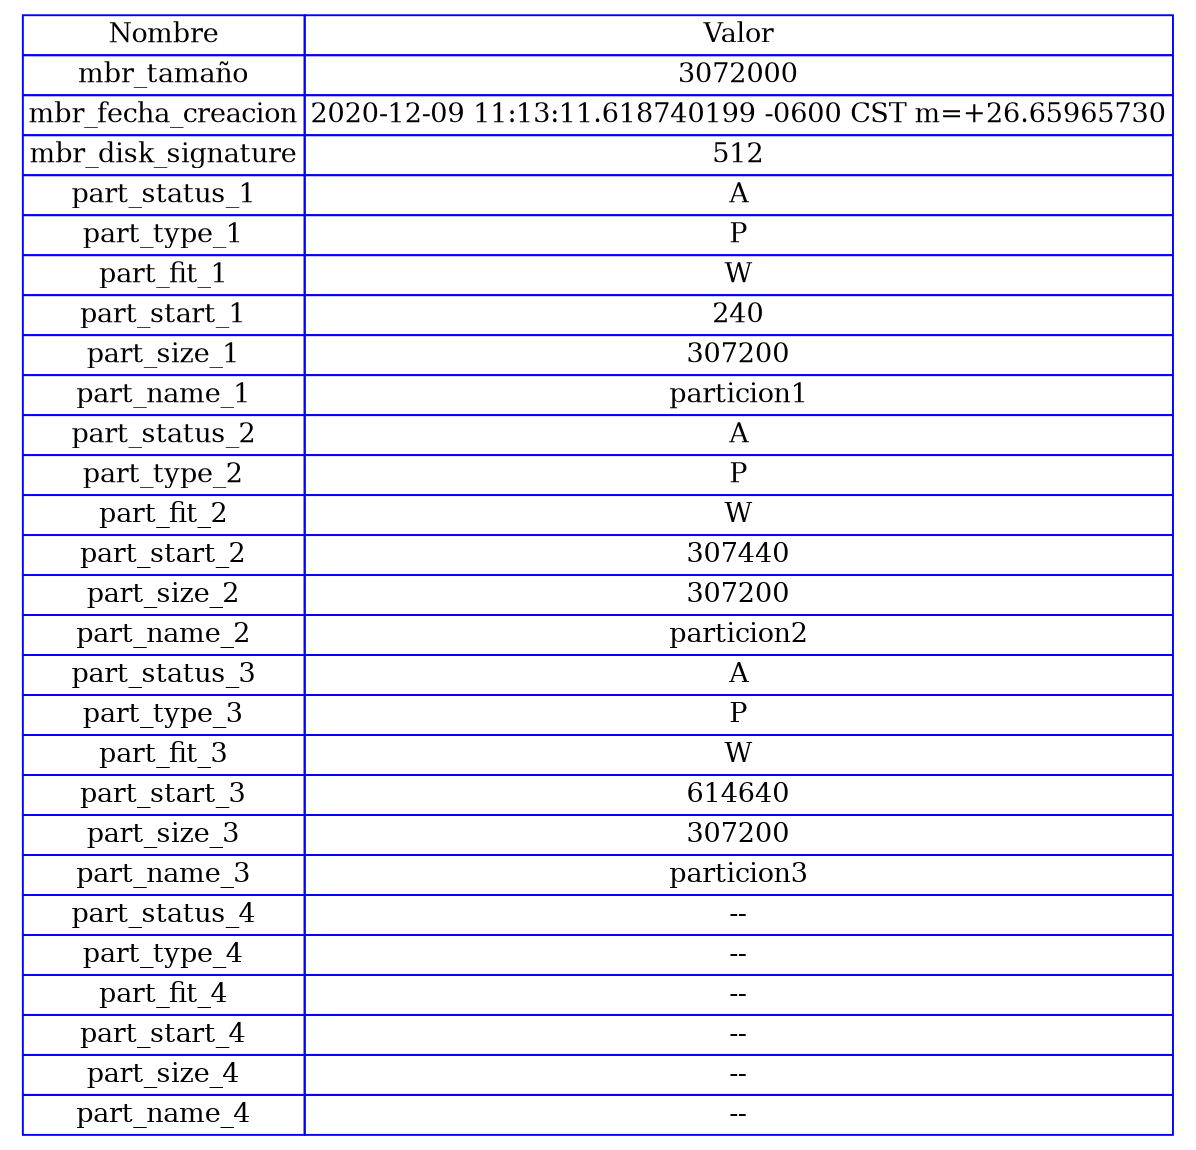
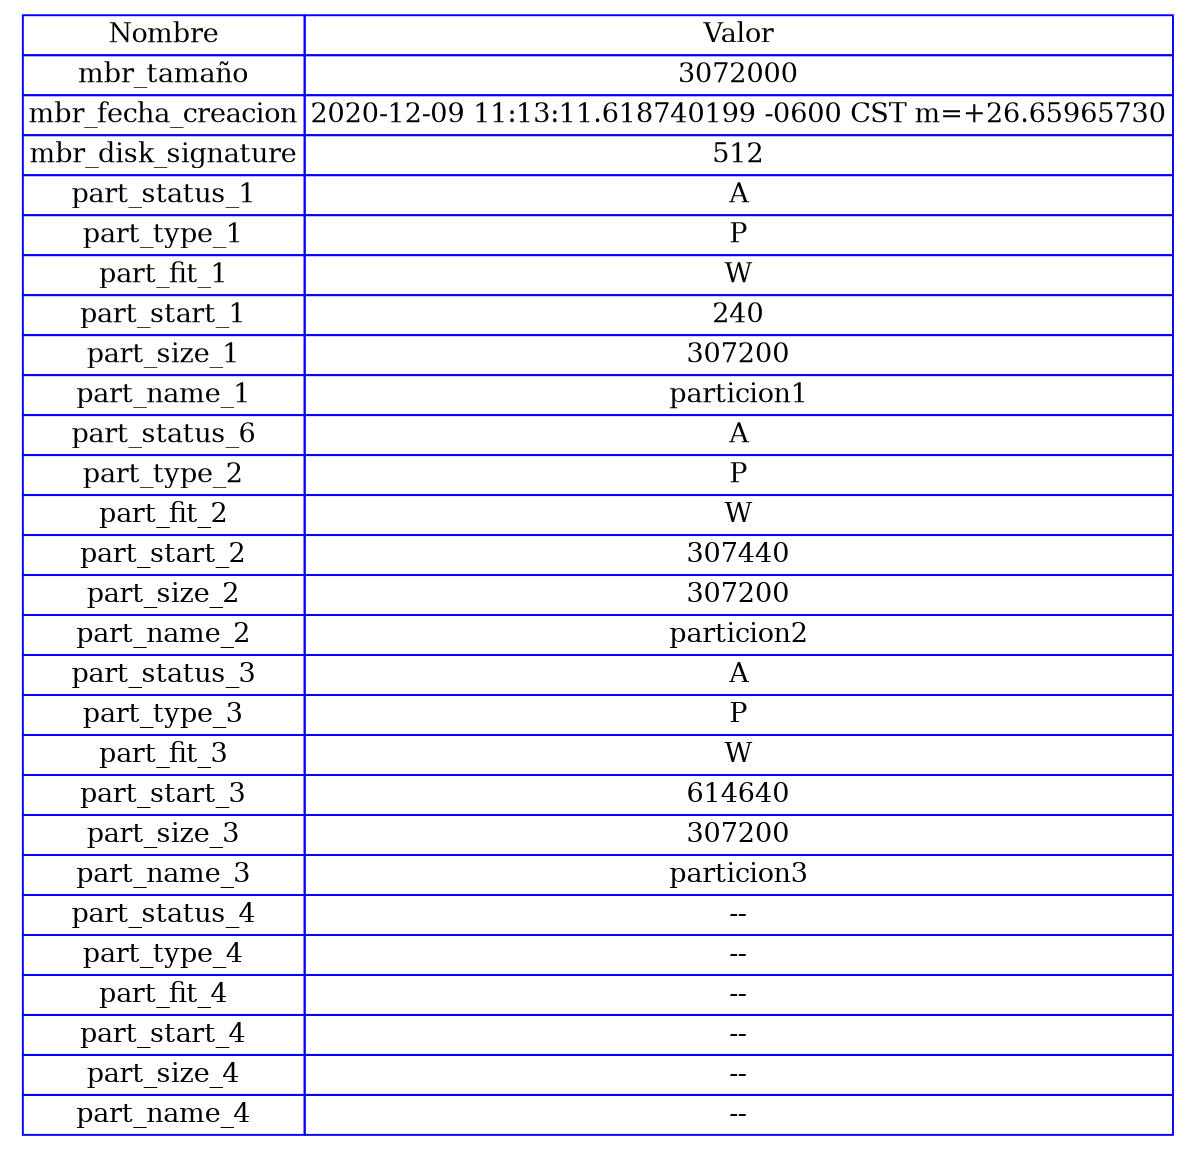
  digraph {
    rankdir=LR
-   n1 [label=< <table border='0' cellborder='1' color='blue' cellspacing='0'> 	<tr><td>Nombre</td><td>Valor</td></tr> 	<tr><td>mbr_tamaño</td><td>3072000</td></tr> 	<tr><td>mbr_fecha_creacion</td><td>2020-12-09 11:13:11.618740199 -0600 CST m=+26.65965730</td></tr> 	<tr><td>mbr_disk_signature</td><td>512</td></tr> 	<tr><td>part_status_1</td><td>A</td></tr> 	<tr><td>part_type_1</td><td>P</td></tr> 	<tr><td>part_fit_1</td><td>W</td></tr> 	<tr><td>part_start_1</td><td>240</td></tr> 	<tr><td>part_size_1</td><td>307200</td></tr> 	<tr><td>part_name_1</td><td>particion1</td></tr> 	<tr><td>part_status_2</td><td>A</td></tr> 	<tr><td>part_type_2</td><td>P</td></tr> 	<tr><td>part_fit_2</td><td>W</td></tr> 	<tr><td>part_start_2</td><td>307440</td></tr> 	<tr><td>part_size_2</td><td>307200</td></tr> 	<tr><td>part_name_2</td><td>particion2</td></tr> 	<tr><td>part_status_3</td><td>A</td></tr> 	<tr><td>part_type_3</td><td>P</td></tr> 	<tr><td>part_fit_3</td><td>W</td></tr> 	<tr><td>part_start_3</td><td>614640</td></tr> 	<tr><td>part_size_3</td><td>307200</td></tr> 	<tr><td>part_name_3</td><td>particion3</td></tr> 	<tr><td>part_status_4</td><td> -- </td></tr> 	<tr><td>part_type_4</td><td> -- </td></tr> 	<tr><td>part_fit_4</td><td> -- </td></tr> 	<tr><td>part_start_4</td><td> -- </td></tr> 	<tr><td>part_size_4</td><td> -- </td></tr> 	<tr><td>part_name_4</td><td> -- </td></tr> </table> > shape=plaintext]
+   n1 [label=< <table border='0' cellborder='1' color='blue' cellspacing='0'> 	<tr><td>Nombre</td><td>Valor</td></tr> 	<tr><td>mbr_tamaño</td><td>3072000</td></tr> 	<tr><td>mbr_fecha_creacion</td><td>2020-12-09 11:13:11.618740199 -0600 CST m=+26.65965730</td></tr> 	<tr><td>mbr_disk_signature</td><td>512</td></tr> 	<tr><td>part_status_1</td><td>A</td></tr> 	<tr><td>part_type_1</td><td>P</td></tr> 	<tr><td>part_fit_1</td><td>W</td></tr> 	<tr><td>part_start_1</td><td>240</td></tr> 	<tr><td>part_size_1</td><td>307200</td></tr> 	<tr><td>part_name_1</td><td>particion1</td></tr> 	<tr><td>part_status_6</td><td>A</td></tr> 	<tr><td>part_type_2</td><td>P</td></tr> 	<tr><td>part_fit_2</td><td>W</td></tr> 	<tr><td>part_start_2</td><td>307440</td></tr> 	<tr><td>part_size_2</td><td>307200</td></tr> 	<tr><td>part_name_2</td><td>particion2</td></tr> 	<tr><td>part_status_3</td><td>A</td></tr> 	<tr><td>part_type_3</td><td>P</td></tr> 	<tr><td>part_fit_3</td><td>W</td></tr> 	<tr><td>part_start_3</td><td>614640</td></tr> 	<tr><td>part_size_3</td><td>307200</td></tr> 	<tr><td>part_name_3</td><td>particion3</td></tr> 	<tr><td>part_status_4</td><td> -- </td></tr> 	<tr><td>part_type_4</td><td> -- </td></tr> 	<tr><td>part_fit_4</td><td> -- </td></tr> 	<tr><td>part_start_4</td><td> -- </td></tr> 	<tr><td>part_size_4</td><td> -- </td></tr> 	<tr><td>part_name_4</td><td> -- </td></tr> </table> > shape=plaintext]
  }
